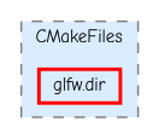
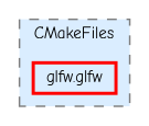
  digraph {
    compound=true
    fontname="Comic Neue"
-   n1 [color=red fillcolor="#daedff" fontname="Comic Neue" fontsize=10 height=0.2 label="glfw.dir" shape=box style="filled,bold" width=0.4]
+   n1 [color=red fillcolor="#daedff" fontname="Comic Neue" fontsize=10 height=0.2 label="glfw.glfw" shape=box style="filled,bold" width=0.4]
    subgraph cluster_1 {
      bgcolor="#daedff"
      fontsize=10
      label=CMakeFiles
      pencolor=grey50
      style="filled,dashed"
      n1
    }
  }
